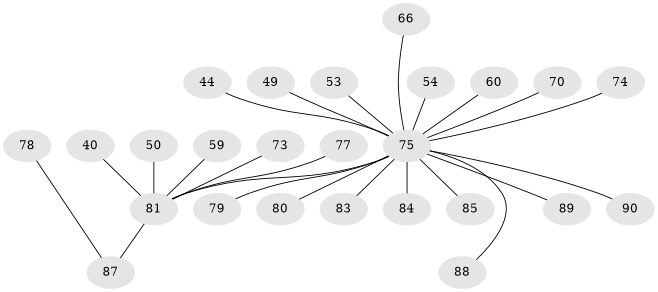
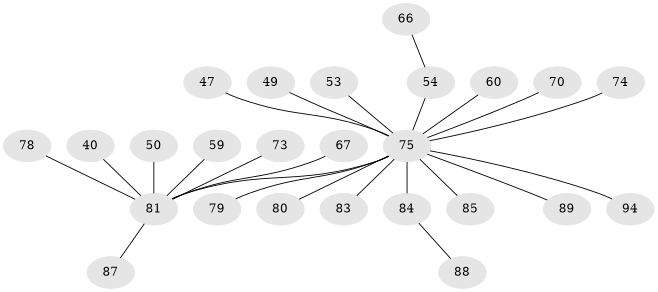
  graph {
    node [color=gray90 style=filled]
    81 [super="+20+13+21+25+43+63+55"]
    87 [super="+86"]
    40
    75 [super="+11+51+45+57+12+23+29+33+35+44"]
    79 [super="+61"]
    80
    83 [super="+17+41+68+71"]
    84
    85
    88
    89 [super="+72"]
-   90 [super="+76"]
-   47 [label=44]
+   90 [super="+76" label=94]
+   47
    49
    50
    53 [super="+32"]
    54
    59
    60
    66
    70 [super="+69"]
    73 [super="+52"]
    74 [super="+39"]
-   77 [super="+67"]
+   77 [super="+67" label=67]
    78 [super="+65"]
    81 -- 87
    40 -- 81
    75 -- 81 [weight=2]
    75 -- 79
    75 -- 80
    75 -- 83
    75 -- 84
    75 -- 85
-   75 -- 88
+   84 -- 88
    75 -- 89
    75 -- 90
    47 -- 75
    49 -- 75
    50 -- 81
    53 -- 75
    54 -- 75
    59 -- 81
    60 -- 75
-   66 -- 75
+   66 -- 54
    70 -- 75
    73 -- 81
    74 -- 75
    77 -- 81
-   78 -- 87
+   78 -- 81
  }
